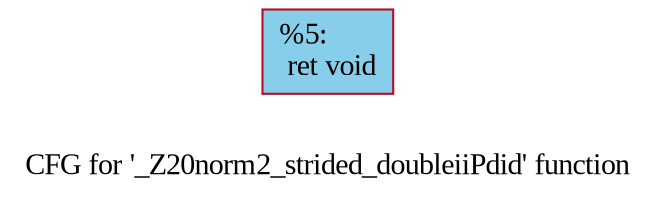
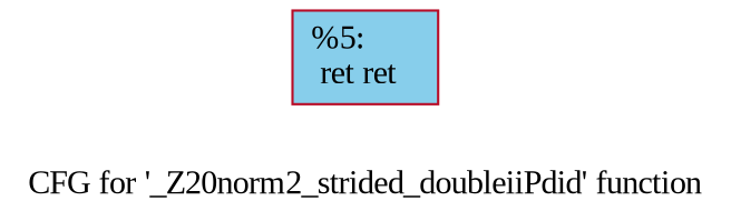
  digraph {
    label="CFG for '_Z20norm2_strided_doubleiiPdid' function"
    rankdir=LR
    fontname="Liberation Serif"
-   n1 [color="#b70d28ff" fillcolor=skyblue label="{%5:\l  ret void\l}" shape=record style=filled fontname="Liberation Serif"]
+   n1 [color="#b70d28ff" fillcolor=skyblue label="{%5:\l  ret ret\l}" shape=record style=filled fontname="Liberation Serif"]
  }
